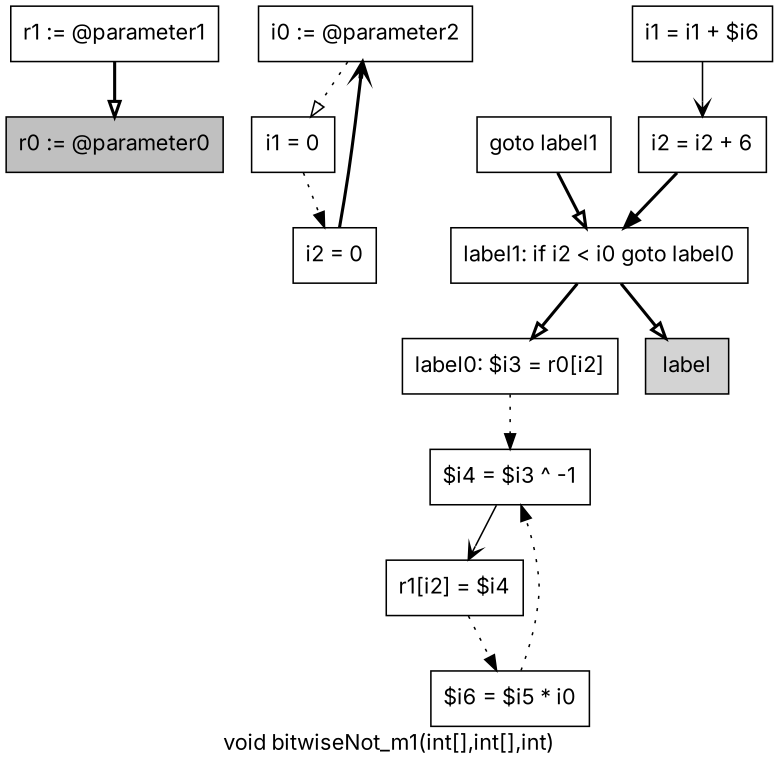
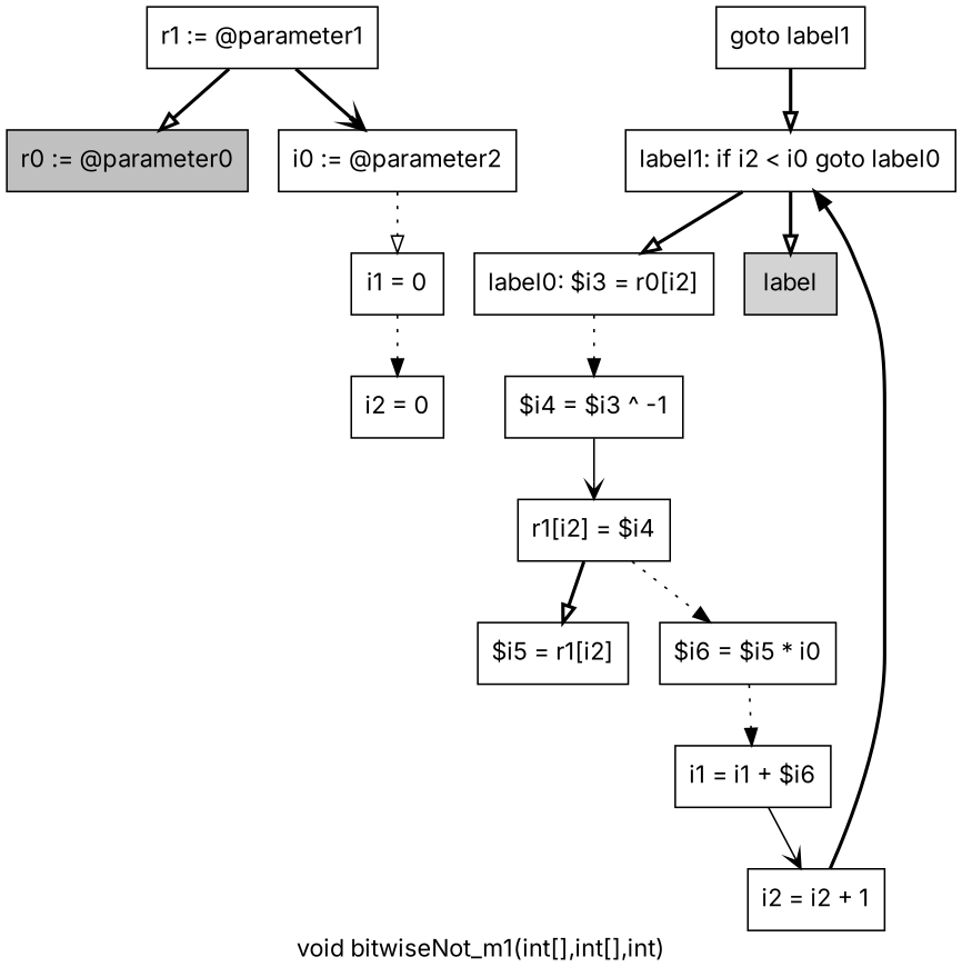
  digraph {
    fontname=Inter
    label="void bitwiseNot_m1(int[],int[],int)"
    node [fontname=Inter shape=box]
    edge [arrowhead=onormal fontname=Inter style=bold]
    n1 [fillcolor=gray label="r0 := @parameter0" style=filled]
    n2 [label="r1 := @parameter1"]
    n3 [label="i0 := @parameter2"]
    n4 [label="i1 = 0"]
    n5 [label="i2 = 0"]
    n6 [label="goto label1"]
    n7 [label="label1: if i2 < i0 goto label0"]
    n8 [label="label0: $i3 = r0[i2]"]
    n9 [fillcolor=lightgray label=label style=filled]
    n10 [label="$i4 = $i3 ^ -1"]
    n11 [label="r1[i2] = $i4"]
+   n12 [label="$i5 = r1[i2]"]
    n13 [label="$i6 = $i5 * i0"]
    n14 [label="i1 = i1 + $i6"]
-   n15 [label="i2 = i2 + 6"]
+   n15 [label="i2 = i2 + 1"]
    n2 -> n1
-   n5 -> n3 [arrowhead=vee]
+   n2 -> n3 [arrowhead=vee]
    n3 -> n4 [style=dotted]
    n4 -> n5 [arrowhead=normal style=dotted]
    n6 -> n7
    n7 -> n8
    n7 -> n9
    n8 -> n10 [arrowhead=normal style=dotted]
    n10 -> n11 [arrowhead=vee style=solid]
+   n11 -> n12
    n11 -> n13 [arrowhead=normal style=dotted]
-   n13 -> n10 [arrowhead=normal style=dotted]
+   n13 -> n14 [arrowhead=normal style=dotted]
    n14 -> n15 [arrowhead=vee style=solid]
    n15 -> n7 [arrowhead=normal]
  }
